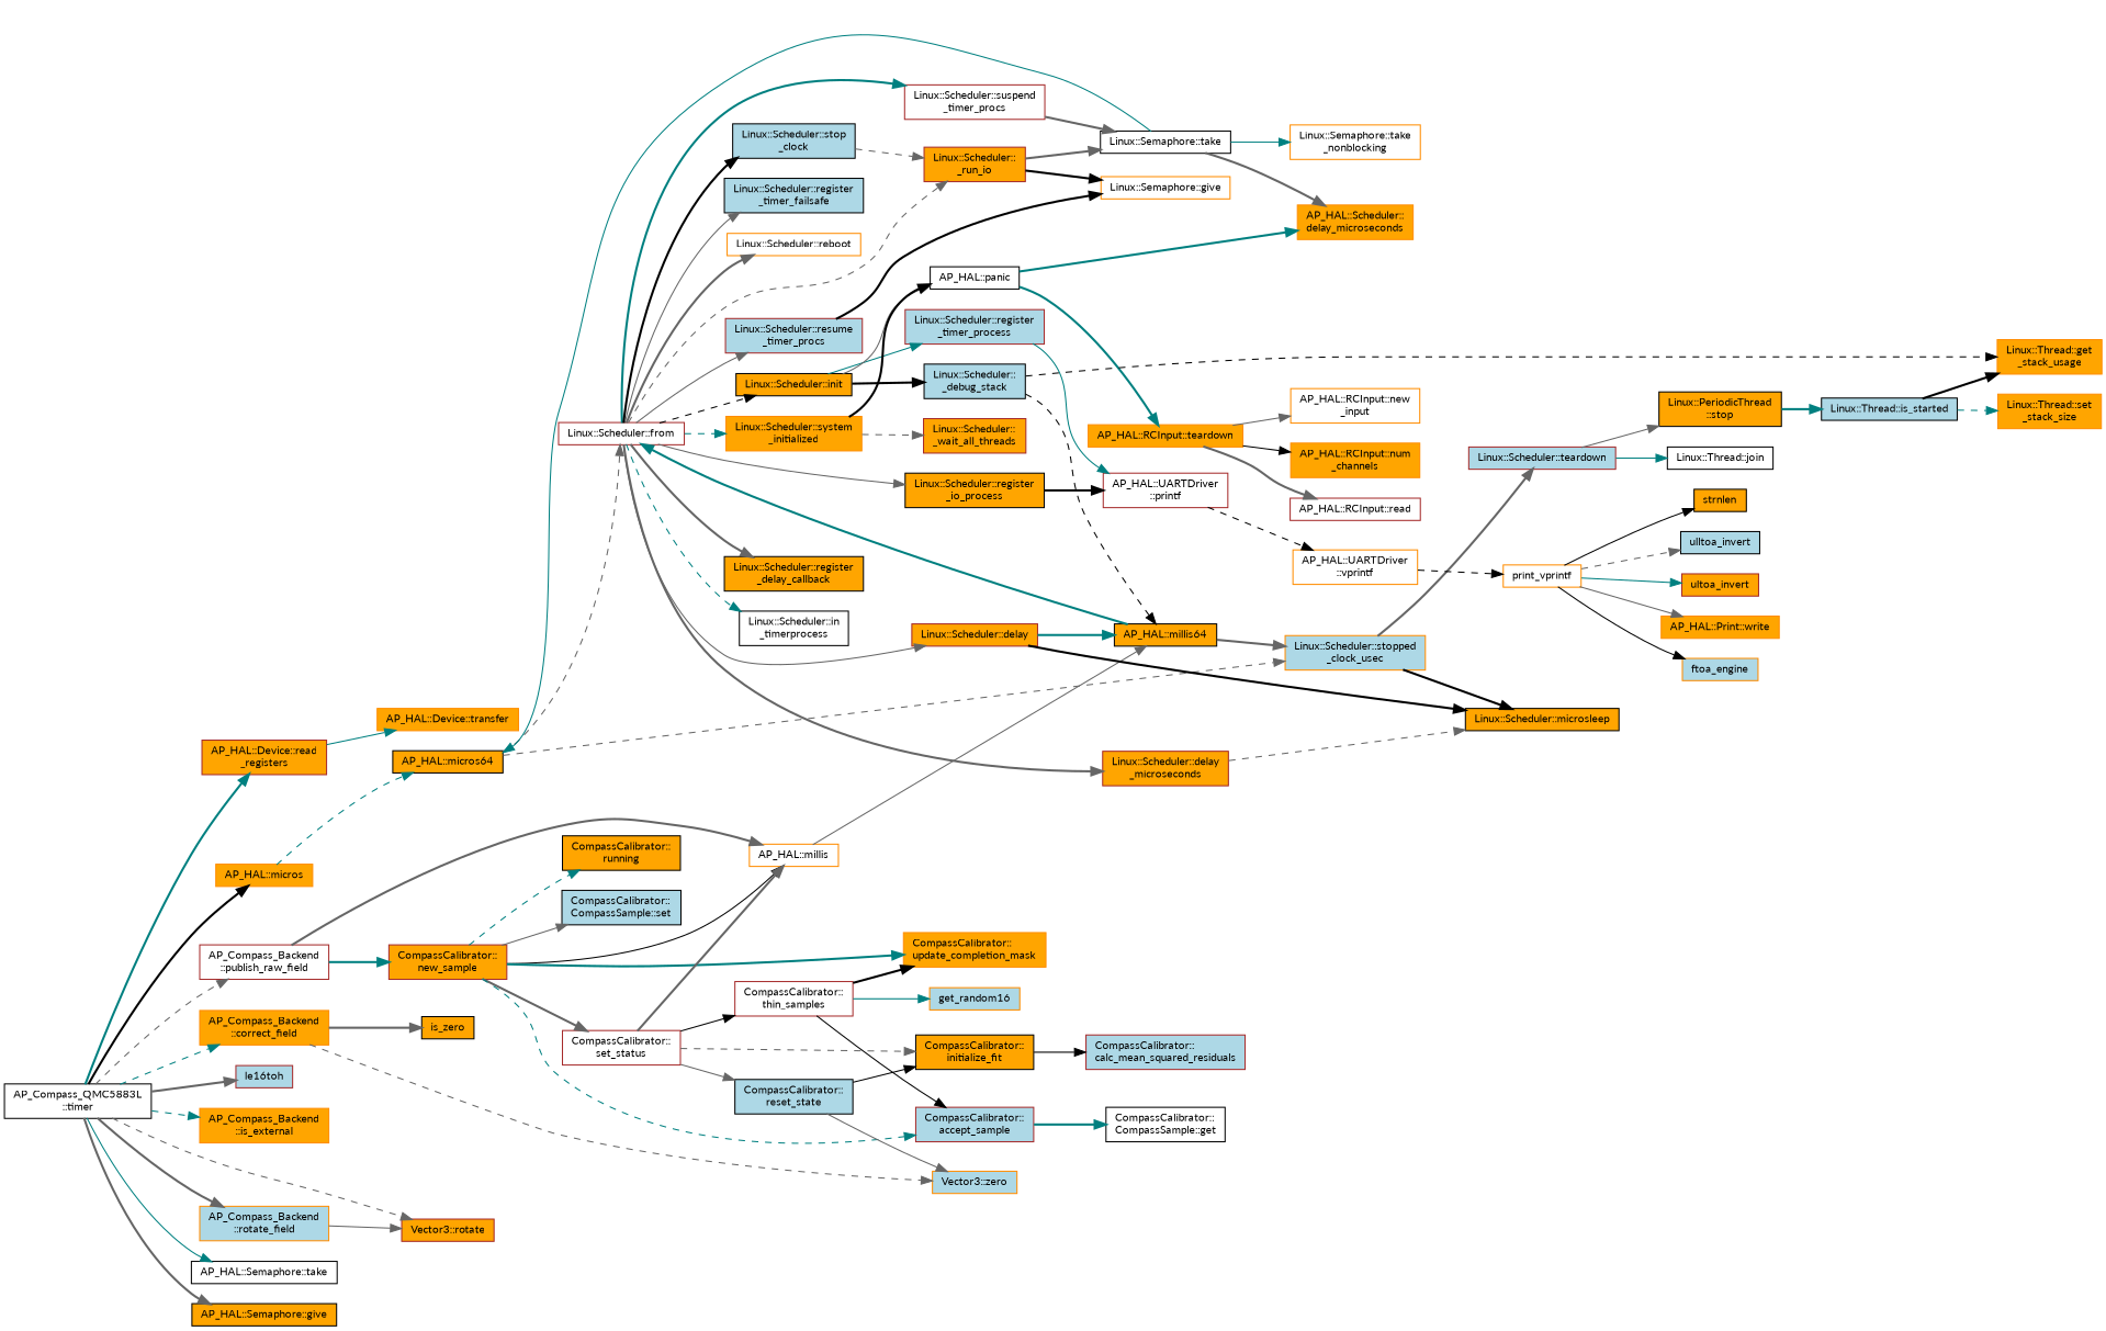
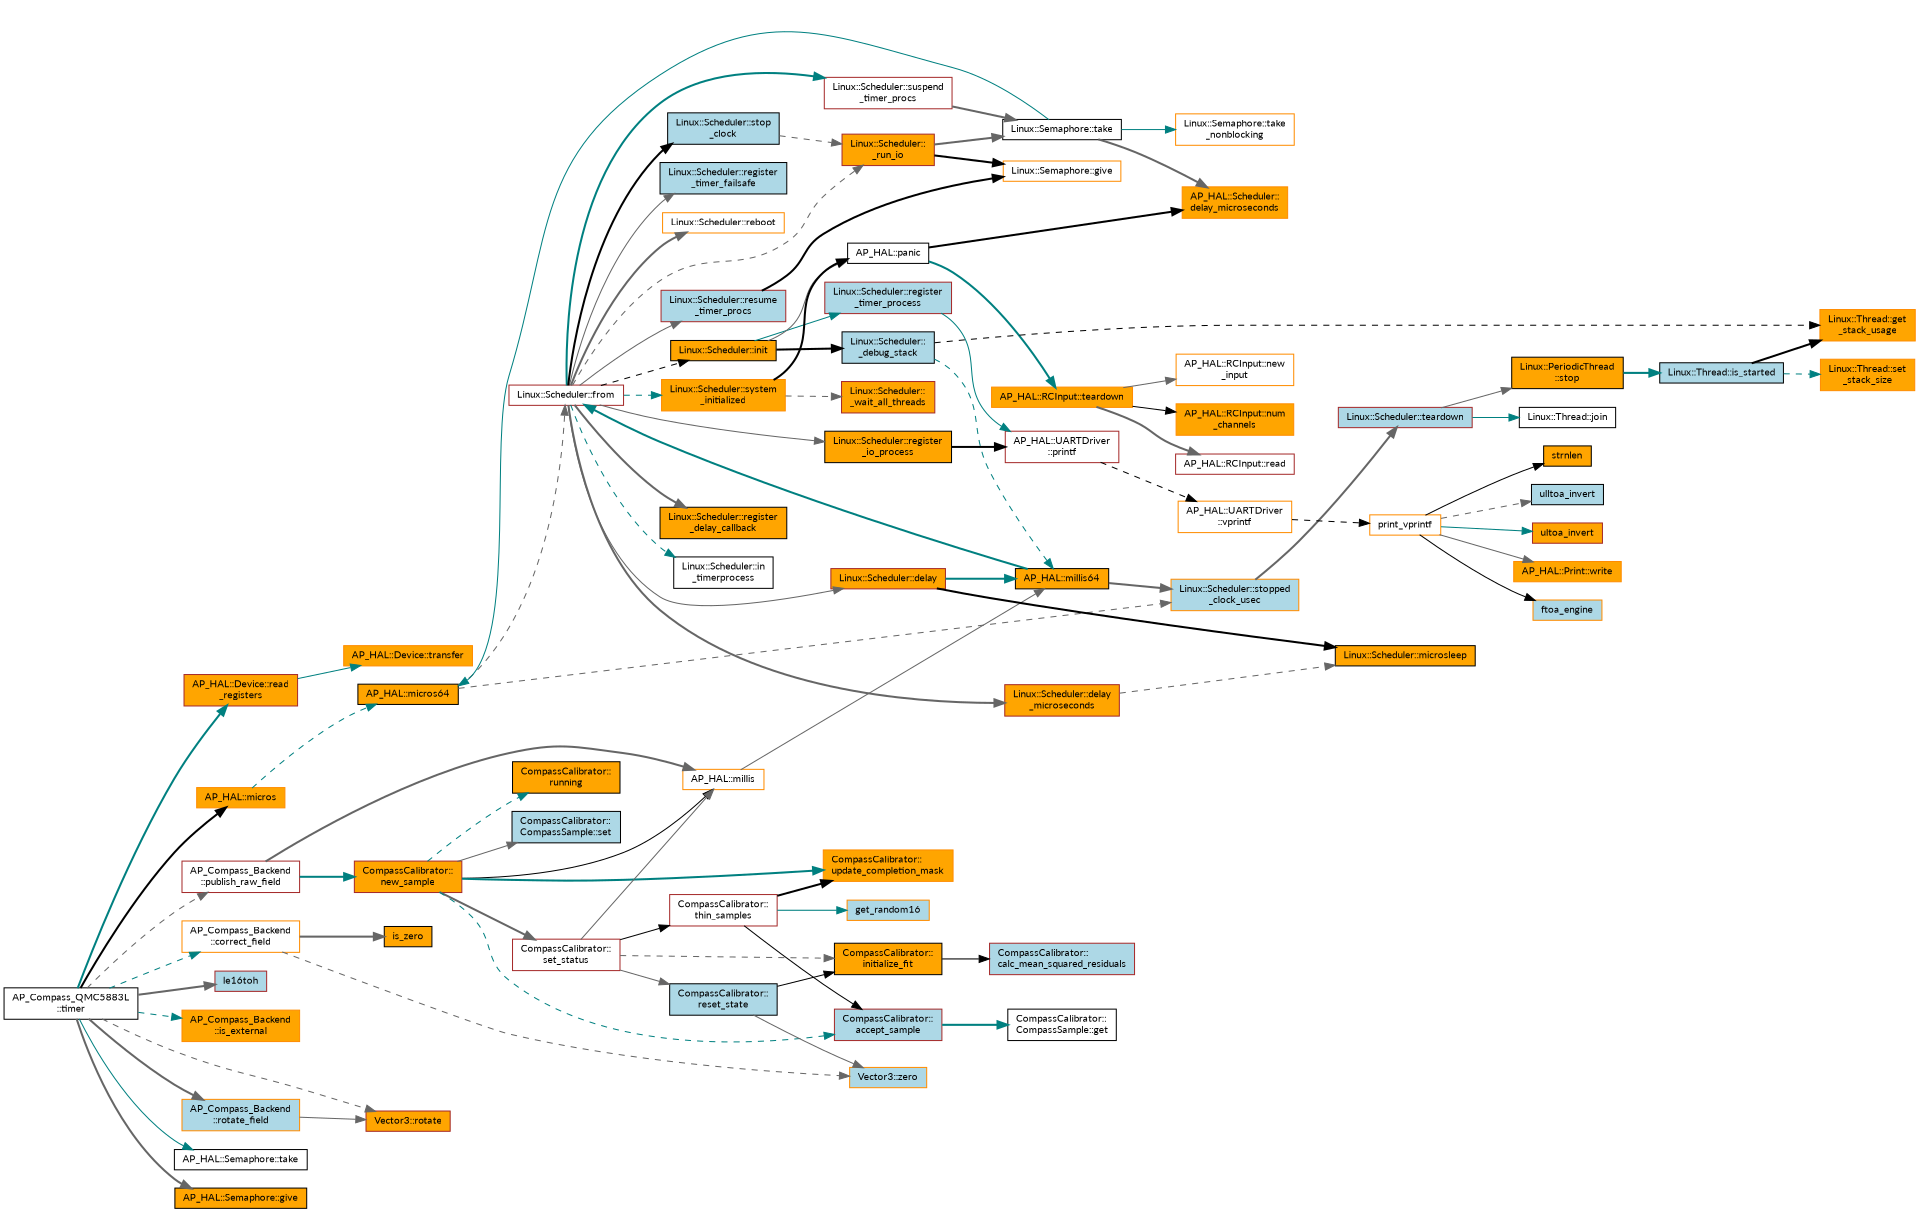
  digraph {
    fontname=Lato
    rankdir=LR
    node [color=black fillcolor=orange fontname=Lato fontsize=10 shape=record style=filled]
    edge [color=gray40 fontname=Lato fontsize=10 labelfontname=Helvetica labelfontsize=10 style=bold]
    n1 [fillcolor=white fontcolor=black height=0.2 label="AP_Compass_QMC5883L\l::timer" width=0.4]
    n2 [color=brown height=0.2 label="AP_HAL::Device::read\l_registers" width=0.4]
    n3 [color=darkorange height=0.2 label="AP_HAL::micros" width=0.4]
    n4 [color=brown fillcolor=lightblue height=0.2 label=le16toh width=0.4]
    n5 [color=darkorange height=0.2 label="AP_Compass_Backend\l::is_external" width=0.4]
    n6 [color=brown height=0.2 label="Vector3::rotate" width=0.4]
    n7 [color=darkorange fillcolor=lightblue height=0.2 label="AP_Compass_Backend\l::rotate_field" width=0.4]
    n8 [color=brown fillcolor=white height=0.2 label="AP_Compass_Backend\l::publish_raw_field" width=0.4]
-   n9 [color=darkorange height=0.2 label="AP_Compass_Backend\l::correct_field" width=0.4]
+   n9 [color=darkorange fillcolor=white height=0.2 label="AP_Compass_Backend\l::correct_field" width=0.4]
    n10 [fillcolor=white height=0.2 label="AP_HAL::Semaphore::take" width=0.4]
    n11 [height=0.2 label="AP_HAL::Semaphore::give" width=0.4]
    n12 [color=darkorange height=0.2 label="AP_HAL::Device::transfer" width=0.4]
    n13 [height=0.2 label="AP_HAL::micros64" width=0.4]
    n14 [color=darkorange fillcolor=white height=0.2 label="AP_HAL::millis" width=0.4]
    n15 [color=brown height=0.2 label="CompassCalibrator::\lnew_sample" width=0.4]
    n16 [color=darkorange fillcolor=lightblue height=0.2 label="Vector3::zero" width=0.4]
    n17 [height=0.2 label=is_zero width=0.4]
    n18 [color=brown fillcolor=white height=0.2 label="Linux::Scheduler::from" width=0.4]
    n19 [color=darkorange fillcolor=lightblue height=0.2 label="Linux::Scheduler::stopped\l_clock_usec" width=0.4]
    n20 [height=0.2 label="Linux::Scheduler::init" width=0.4]
    n21 [color=brown height=0.2 label="Linux::Scheduler::delay" width=0.4]
    n22 [color=brown height=0.2 label="Linux::Scheduler::delay\l_microseconds" width=0.4]
    n23 [height=0.2 label="Linux::Scheduler::register\l_delay_callback" width=0.4]
    n24 [height=0.2 label="Linux::Scheduler::register\l_io_process" width=0.4]
    n25 [color=brown fillcolor=white height=0.2 label="Linux::Scheduler::suspend\l_timer_procs" width=0.4]
    n26 [color=brown fillcolor=lightblue height=0.2 label="Linux::Scheduler::resume\l_timer_procs" width=0.4]
    n27 [fillcolor=white height=0.2 label="Linux::Scheduler::in\l_timerprocess" width=0.4]
    n28 [fillcolor=lightblue height=0.2 label="Linux::Scheduler::register\l_timer_failsafe" width=0.4]
    n29 [color=darkorange height=0.2 label="Linux::Scheduler::system\l_initialized" width=0.4]
    n30 [color=darkorange fillcolor=white height=0.2 label="Linux::Scheduler::reboot" width=0.4]
    n31 [fillcolor=lightblue height=0.2 label="Linux::Scheduler::stop\l_clock" width=0.4]
    n32 [color=brown height=0.2 label="Linux::Scheduler::\l_run_io" width=0.4]
    n33 [height=0.2 label="Linux::Scheduler::microsleep" width=0.4]
    n34 [color=brown fillcolor=lightblue height=0.2 label="Linux::Scheduler::teardown" width=0.4]
    n35 [color=brown fillcolor=lightblue height=0.2 label="Linux::Scheduler::register\l_timer_process" width=0.4]
    n36 [fillcolor=white height=0.2 label="AP_HAL::panic" width=0.4]
    n37 [fillcolor=lightblue height=0.2 label="Linux::Scheduler::\l_debug_stack" width=0.4]
    n38 [color=brown fillcolor=white height=0.2 label="AP_HAL::UARTDriver\l::printf" width=0.4]
    n39 [height=0.2 label="AP_HAL::millis64" width=0.4]
    n40 [fillcolor=white height=0.2 label="Linux::Semaphore::take" width=0.4]
    n41 [color=darkorange fillcolor=white height=0.2 label="Linux::Semaphore::give" width=0.4]
    n42 [color=brown height=0.2 label="Linux::Scheduler::\l_wait_all_threads" width=0.4]
    n43 [color=darkorange height=0.2 label="AP_HAL::RCInput::teardown" width=0.4]
    n44 [color=darkorange height=0.2 label="AP_HAL::Scheduler::\ldelay_microseconds" width=0.4]
    n45 [color=darkorange height=0.2 label="Linux::Thread::get\l_stack_usage" width=0.4]
    n46 [color=darkorange fillcolor=white height=0.2 label="AP_HAL::RCInput::new\l_input" width=0.4]
    n47 [color=darkorange height=0.2 label="AP_HAL::RCInput::num\l_channels" width=0.4]
    n48 [color=brown fillcolor=white height=0.2 label="AP_HAL::RCInput::read" width=0.4]
    n49 [color=darkorange fillcolor=white height=0.2 label="AP_HAL::UARTDriver\l::vprintf" width=0.4]
    n50 [color=darkorange fillcolor=white height=0.2 label=print_vprintf width=0.4]
    n51 [color=darkorange height=0.2 label="AP_HAL::Print::write" width=0.4]
    n52 [color=darkorange fillcolor=lightblue height=0.2 label=ftoa_engine width=0.4]
    n53 [height=0.2 label=strnlen width=0.4]
    n54 [fillcolor=lightblue height=0.2 label=ulltoa_invert width=0.4]
    n55 [color=brown height=0.2 label=ultoa_invert width=0.4]
    n56 [height=0.2 label="Linux::PeriodicThread\l::stop" width=0.4]
    n57 [fillcolor=white height=0.2 label="Linux::Thread::join" width=0.4]
    n58 [fillcolor=lightblue height=0.2 label="Linux::Thread::is_started" width=0.4]
    n59 [color=darkorange height=0.2 label="Linux::Thread::set\l_stack_size" width=0.4]
    n60 [color=darkorange fillcolor=white height=0.2 label="Linux::Semaphore::take\l_nonblocking" width=0.4]
    n61 [color=brown fillcolor=white height=0.2 label="CompassCalibrator::\lset_status" width=0.4]
    n62 [color=brown fillcolor=lightblue height=0.2 label="CompassCalibrator::\laccept_sample" width=0.4]
    n63 [color=darkorange height=0.2 label="CompassCalibrator::\lupdate_completion_mask" width=0.4]
    n64 [height=0.2 label="CompassCalibrator::\lrunning" width=0.4]
    n65 [fillcolor=lightblue height=0.2 label="CompassCalibrator::\lCompassSample::set" width=0.4]
    n66 [fillcolor=lightblue height=0.2 label="CompassCalibrator::\lreset_state" width=0.4]
    n67 [height=0.2 label="CompassCalibrator::\linitialize_fit" width=0.4]
    n68 [color=brown fillcolor=white height=0.2 label="CompassCalibrator::\lthin_samples" width=0.4]
    n69 [fillcolor=white height=0.2 label="CompassCalibrator::\lCompassSample::get" width=0.4]
    n70 [color=brown fillcolor=lightblue height=0.2 label="CompassCalibrator::\lcalc_mean_squared_residuals" width=0.4]
    n71 [color=darkorange fillcolor=lightblue height=0.2 label=get_random16 width=0.4]
    n1 -> n2 [color=teal]
    n1 -> n3 [color=black]
    n1 -> n4
    n1 -> n5 [color=teal style=dashed]
    n1 -> n6 [style=dashed]
    n1 -> n7
    n1 -> n8 [style=dashed]
    n1 -> n9 [color=teal style=dashed]
    n1 -> n10 [color=teal style=solid]
    n1 -> n11
    n2 -> n12 [color=teal style=solid]
    n3 -> n13 [color=teal style=dashed]
    n7 -> n6 [style=solid]
    n8 -> n14
    n8 -> n15 [color=teal]
    n9 -> n16 [style=dashed]
    n9 -> n17
    n13 -> n18 [style=dashed]
    n13 -> n19 [style=dashed]
    n14 -> n39 [style=solid]
    n15 -> n14 [color=black style=solid]
    n15 -> n61
    n15 -> n62 [color=teal style=dashed]
    n15 -> n63 [color=teal]
    n15 -> n64 [color=teal style=dashed]
    n15 -> n65 [style=solid]
    n18 -> n20 [color=black style=dashed]
    n18 -> n21 [style=solid]
    n18 -> n22
    n18 -> n23
    n18 -> n24 [style=solid]
    n18 -> n25 [color=teal]
    n18 -> n26 [style=solid]
    n18 -> n27 [color=teal style=dashed]
    n18 -> n28 [style=solid]
    n18 -> n29 [color=teal style=dashed]
    n18 -> n30
    n18 -> n31 [color=black]
    n18 -> n32 [style=dashed]
-   n19 -> n33 [color=black]
    n19 -> n34
    n20 -> n35 [color=teal style=solid]
    n20 -> n36 [style=solid]
    n20 -> n37 [color=black]
    n21 -> n33 [color=black]
    n21 -> n39 [color=teal]
    n22 -> n33 [style=dashed]
    n24 -> n38 [color=black]
    n25 -> n40
    n26 -> n41 [color=black]
    n29 -> n36 [color=black]
    n29 -> n42 [style=dashed]
    n31 -> n32 [style=dashed]
    n32 -> n40
    n32 -> n41 [color=black]
    n34 -> n56 [style=solid]
    n34 -> n57 [color=teal style=solid]
    n35 -> n38 [color=teal style=solid]
    n36 -> n43 [color=teal]
-   n36 -> n44 [color=teal]
-   n37 -> n39 [color=black style=dashed]
+   n36 -> n44 [color=black]
+   n37 -> n39 [color=teal style=dashed]
    n37 -> n45 [color=black style=dashed]
    n38 -> n49 [color=black style=dashed]
    n39 -> n18 [color=teal]
    n39 -> n19
    n40 -> n13 [color=teal style=solid]
    n40 -> n44
    n40 -> n60 [color=teal style=solid]
    n43 -> n46 [style=solid]
    n43 -> n47 [color=black style=solid]
    n43 -> n48
    n49 -> n50 [color=black style=dashed]
    n50 -> n51 [style=solid]
    n50 -> n52 [color=black style=solid]
    n50 -> n53 [color=black style=solid]
    n50 -> n54 [style=dashed]
    n50 -> n55 [color=teal style=solid]
    n56 -> n58 [color=teal]
    n58 -> n45 [color=black]
    n58 -> n59 [color=teal style=dashed]
-   n61 -> n14
+   n61 -> n14 [style=solid]
    n61 -> n66 [style=solid]
    n61 -> n67 [style=dashed]
    n61 -> n68 [color=black style=solid]
    n62 -> n69 [color=teal]
    n66 -> n16 [style=solid]
    n66 -> n67 [color=black style=solid]
    n67 -> n70 [color=black style=solid]
    n68 -> n62 [color=black style=solid]
    n68 -> n63 [color=black]
    n68 -> n71 [color=teal style=solid]
  }
